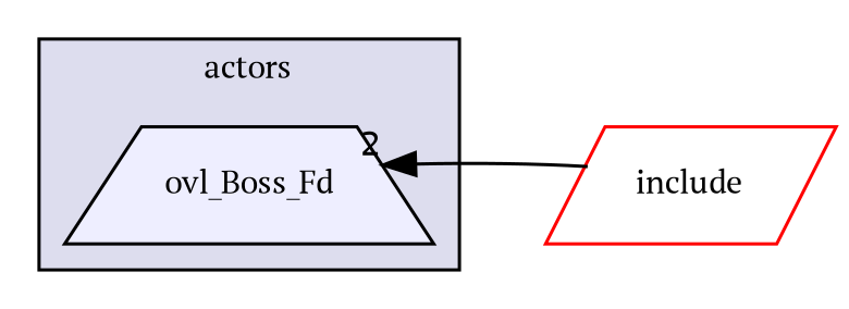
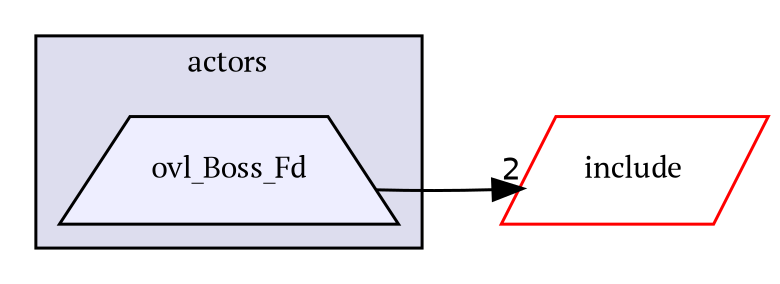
  digraph {
    compound=true
    rankdir=LR
    fontname="PT Serif"
    node [fontname="PT Serif" fontsize=10 style=filled]
    n1 [fillcolor="#eeeeff" label=ovl_Boss_Fd pencolor=black shape=trapezium]
    n2 [color=red fillcolor=white label=include shape=parallelogram]
    subgraph cluster_1 {
      bgcolor="#ddddee"
      fontsize=10
      label=actors
      pencolor=black
      n1
    }
-   n2 -> n1 [headlabel=2 labeldistance=1.5 labelfontname=Helvetica labelfontsize=10 fontname="PT Serif"]
+   n1 -> n2 [headlabel=2 labeldistance=1.5 labelfontname=Helvetica labelfontsize=10 fontname="PT Serif"]
  }
